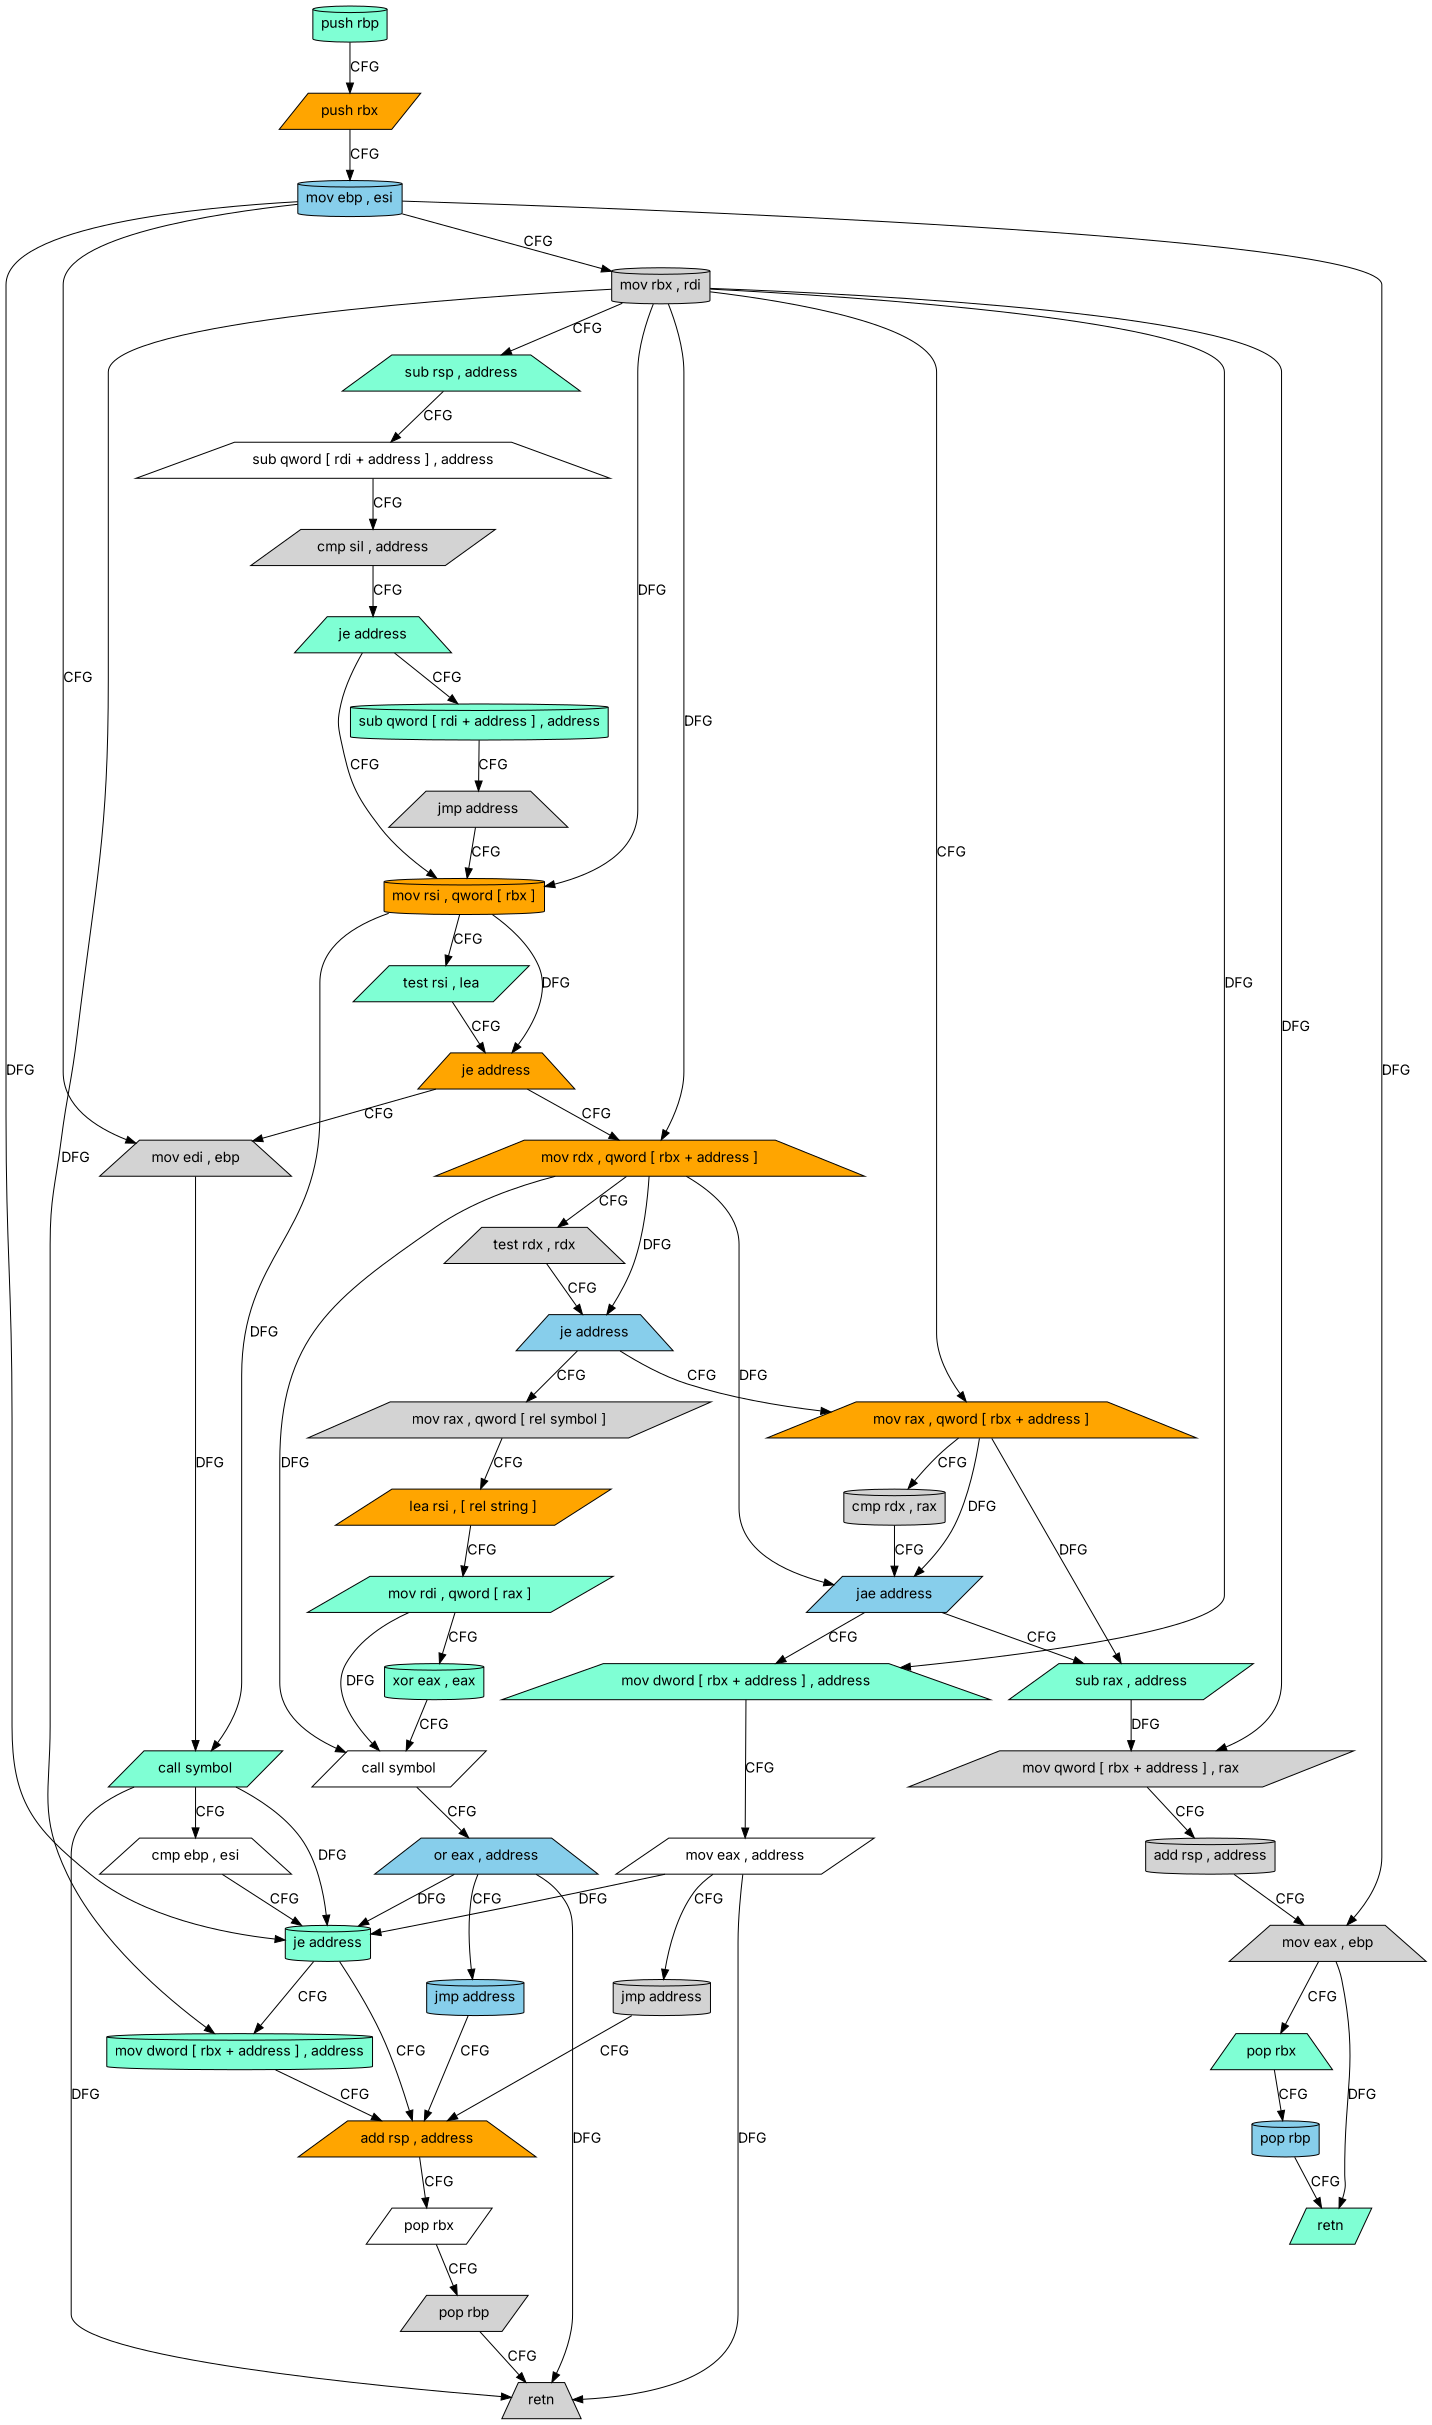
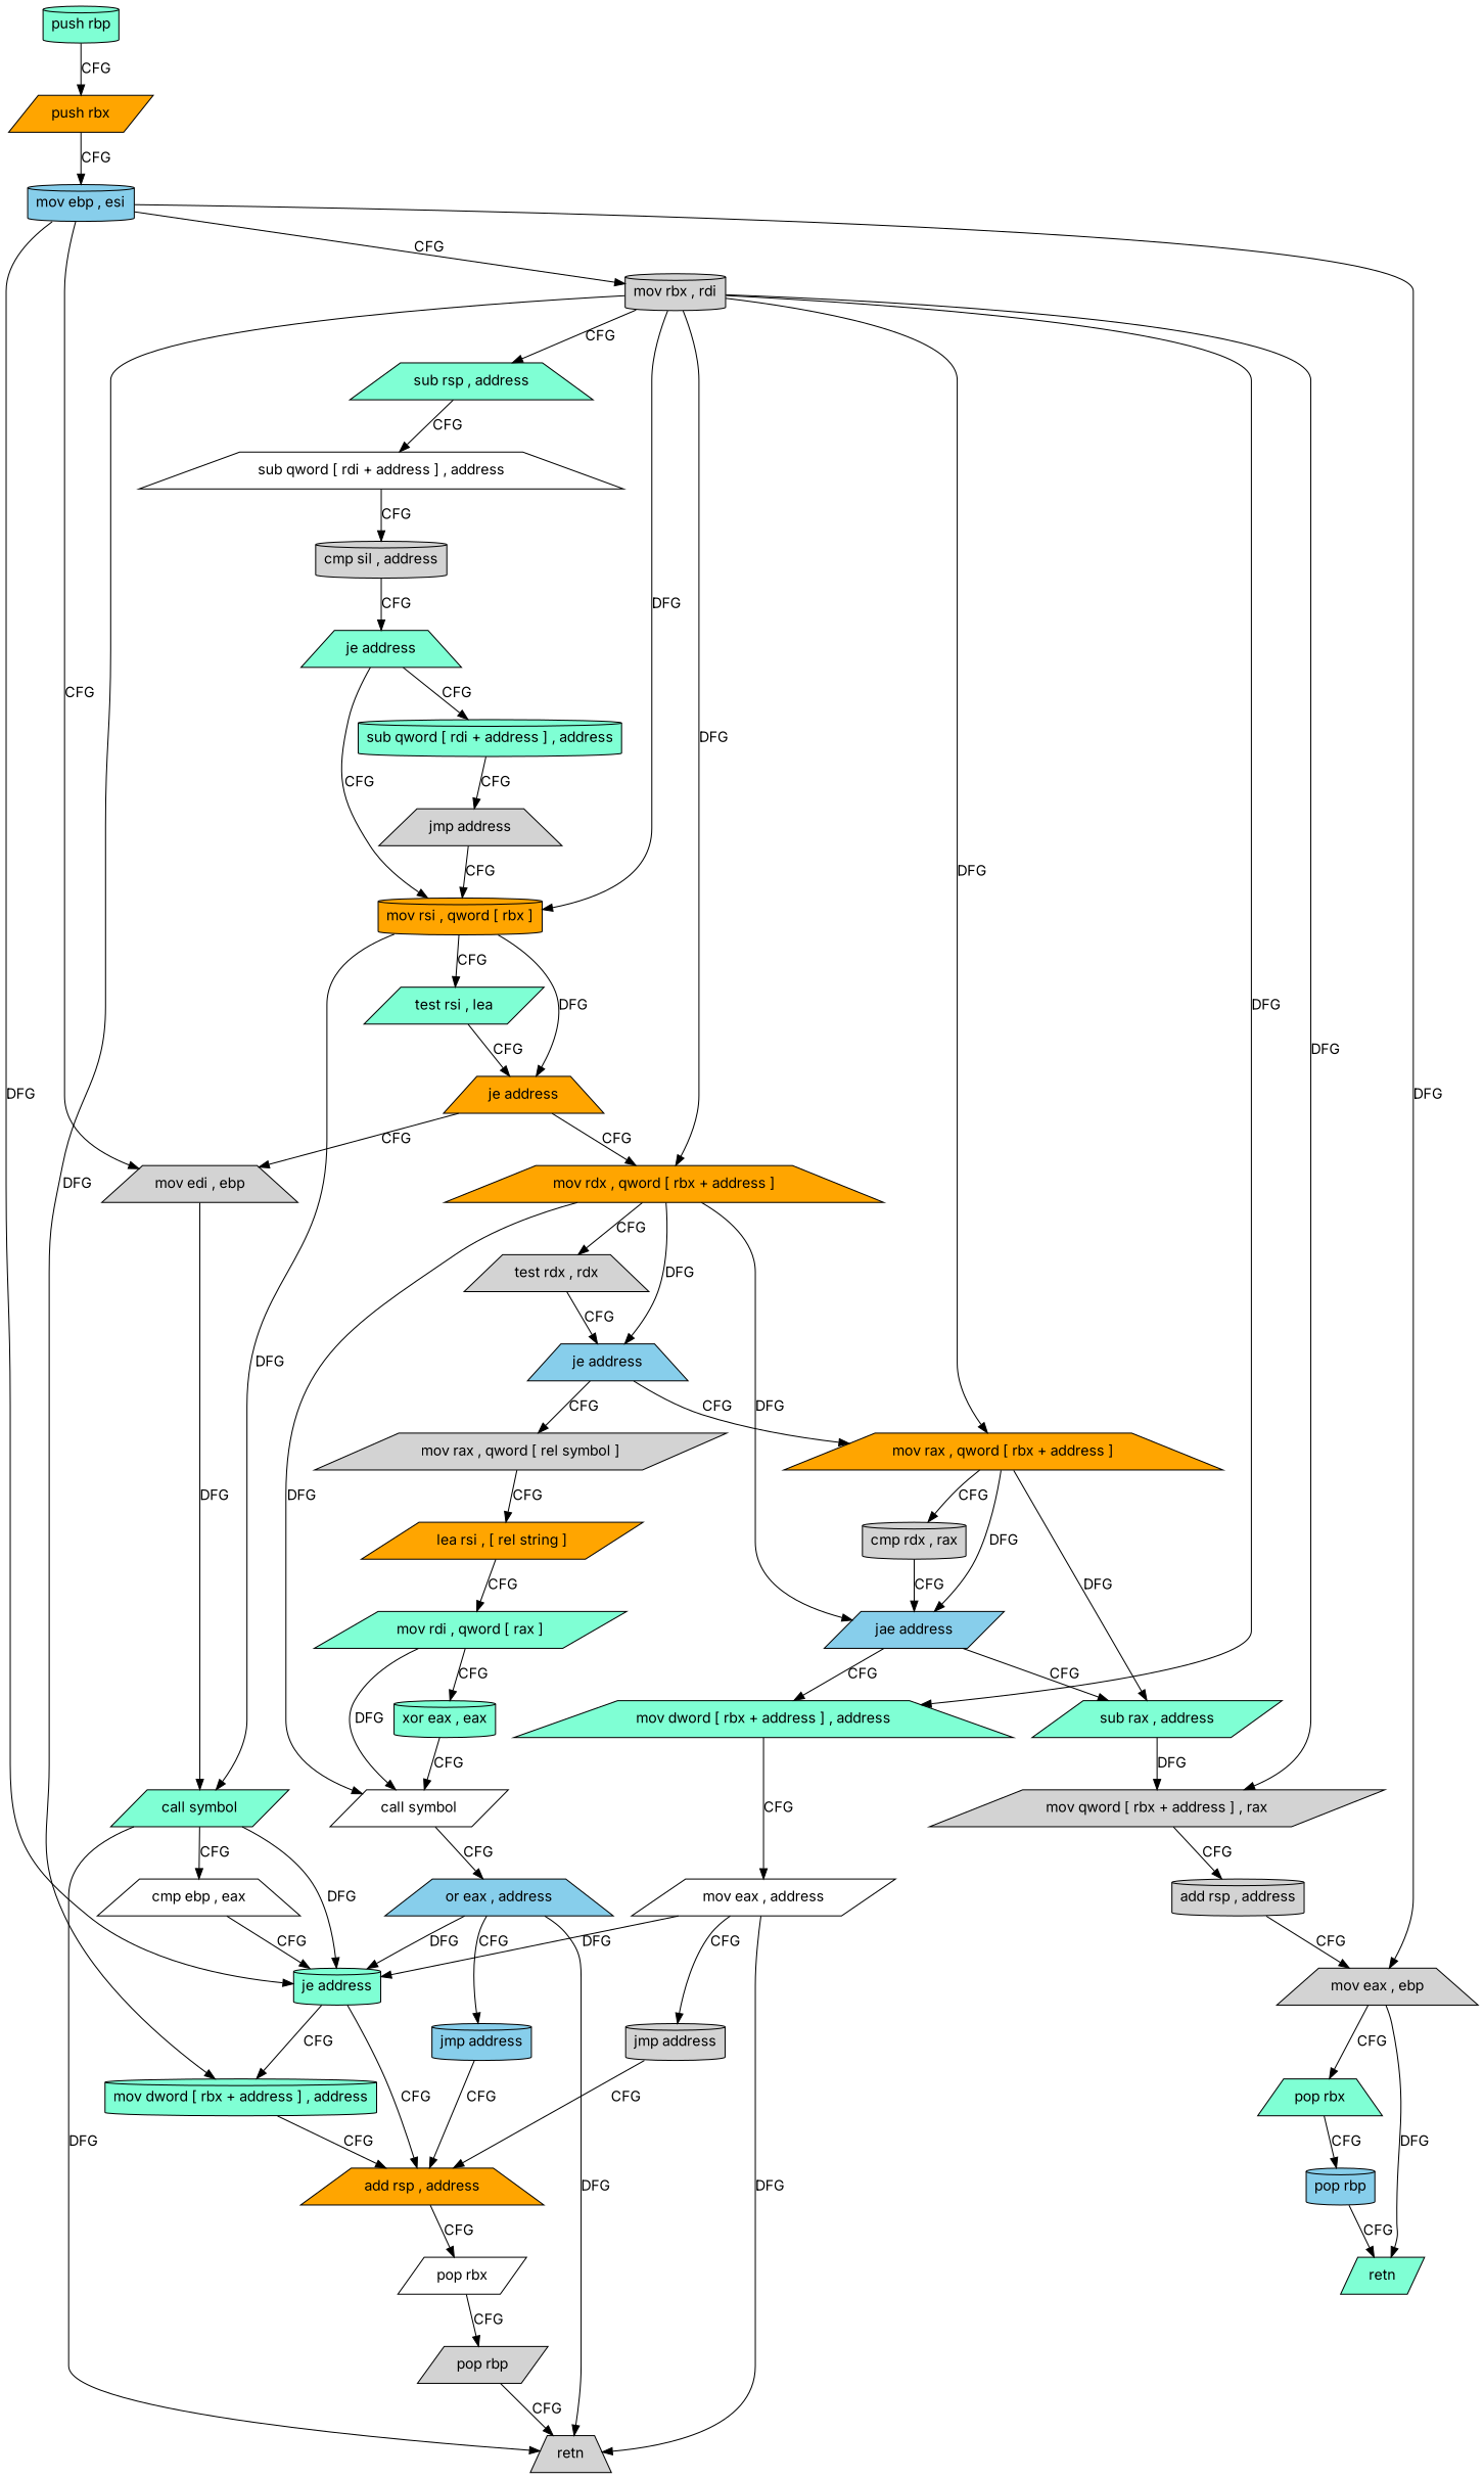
  digraph {
    fontname=Inter
    node [fillcolor=aquamarine fontname=Inter shape=trapezium style=filled]
    edge [fontname=Inter]
    n1 [label="push rbp" shape=cylinder]
    n2 [fillcolor=orange label="push rbx" shape=parallelogram]
    n3 [fillcolor=skyblue label="mov ebp , esi" shape=cylinder]
    n4 [fillcolor=lightgrey label="mov rbx , rdi" shape=cylinder]
    n5 [fillcolor=lightgrey label="mov edi , ebp"]
    n6 [label="je address" shape=cylinder]
    n7 [fillcolor=lightgrey label="mov eax , ebp"]
    n8 [label="sub rsp , address"]
    n9 [fillcolor=orange label="mov rsi , qword [ rbx ]" shape=cylinder]
    n10 [fillcolor=orange label="mov rdx , qword [ rbx + address ]"]
    n11 [fillcolor=orange label="mov rax , qword [ rbx + address ]"]
    n12 [label="mov dword [ rbx + address ] , address" shape=cylinder]
    n13 [label="mov dword [ rbx + address ] , address"]
    n14 [fillcolor=lightgrey label="mov qword [ rbx + address ] , rax" shape=parallelogram]
    n15 [label="call symbol" shape=parallelogram]
    n16 [fillcolor=orange label="add rsp , address"]
    n17 [label="pop rbx"]
    n18 [label=retn shape=parallelogram]
    n19 [fillcolor=white label="sub qword [ rdi + address ] , address"]
    n20 [label="test rsi , lea" shape=parallelogram]
    n21 [fillcolor=orange label="je address"]
    n22 [fillcolor=lightgrey label="test rdx , rdx"]
    n23 [fillcolor=skyblue label="je address"]
    n24 [fillcolor=white label="call symbol" shape=parallelogram]
    n25 [fillcolor=skyblue label="jae address" shape=parallelogram]
    n26 [fillcolor=lightgrey label="cmp rdx , rax" shape=cylinder]
    n27 [label="sub rax , address" shape=parallelogram]
    n28 [fillcolor=white label="mov eax , address" shape=parallelogram]
    n29 [fillcolor=lightgrey label="add rsp , address" shape=cylinder]
-   n30 [fillcolor=lightgrey label="cmp sil , address" shape=parallelogram]
+   n30 [fillcolor=lightgrey label="cmp sil , address" shape=cylinder]
    n31 [label="je address"]
    n32 [label="sub qword [ rdi + address ] , address" shape=cylinder]
    n33 [fillcolor=lightgrey label="jmp address"]
-   n34 [fillcolor=white label="cmp ebp , esi"]
+   n34 [fillcolor=white label="cmp ebp , eax"]
    n35 [fillcolor=lightgrey label=retn]
    n36 [fillcolor=lightgrey label="mov rax , qword [ rel symbol ]" shape=parallelogram]
    n37 [fillcolor=skyblue label="or eax , address"]
    n38 [fillcolor=orange label="lea rsi , [ rel string ]" shape=parallelogram]
    n39 [label="mov rdi , qword [ rax ]" shape=parallelogram]
    n40 [fillcolor=white label="pop rbx" shape=parallelogram]
    n41 [fillcolor=lightgrey label="pop rbp" shape=parallelogram]
    n42 [label="xor eax , eax" shape=cylinder]
    n43 [fillcolor=skyblue label="jmp address" shape=cylinder]
    n44 [fillcolor=lightgrey label="jmp address" shape=cylinder]
    n45 [fillcolor=skyblue label="pop rbp" shape=cylinder]
    n1 -> n2 [label=CFG]
    n2 -> n3 [label=CFG]
    n3 -> n4 [label=CFG]
    n3 -> n5 [label=CFG]
    n3 -> n6 [label=DFG]
    n3 -> n7 [label=DFG]
    n4 -> n8 [label=CFG]
    n4 -> n9 [label=DFG]
    n4 -> n10 [label=DFG]
-   n4 -> n11 [label=CFG]
+   n4 -> n11 [label=DFG]
    n4 -> n12 [label=DFG]
    n4 -> n13 [label=DFG]
    n4 -> n14 [label=DFG]
    n5 -> n15 [label=DFG]
    n6 -> n12 [label=CFG]
    n6 -> n16 [label=CFG]
    n7 -> n17 [label=CFG]
    n7 -> n18 [label=DFG]
    n8 -> n19 [label=CFG]
    n9 -> n15 [label=DFG]
    n9 -> n20 [label=CFG]
    n9 -> n21 [label=DFG]
    n10 -> n22 [label=CFG]
    n10 -> n23 [label=DFG]
    n10 -> n24 [label=DFG]
    n10 -> n25 [label=DFG]
    n11 -> n25 [label=DFG]
    n11 -> n26 [label=CFG]
    n11 -> n27 [label=DFG]
    n12 -> n16 [label=CFG]
    n13 -> n28 [label=CFG]
    n14 -> n29 [label=CFG]
    n15 -> n6 [label=DFG]
    n15 -> n34 [label=CFG]
    n15 -> n35 [label=DFG]
    n16 -> n40 [label=CFG]
    n17 -> n45 [label=CFG]
    n19 -> n30 [label=CFG]
    n20 -> n21 [label=CFG]
    n21 -> n5 [label=CFG]
    n21 -> n10 [label=CFG]
    n22 -> n23 [label=CFG]
    n23 -> n11 [label=CFG]
    n23 -> n36 [label=CFG]
    n24 -> n37 [label=CFG]
    n25 -> n13 [label=CFG]
    n25 -> n27 [label=CFG]
    n26 -> n25 [label=CFG]
    n27 -> n14 [label=DFG]
    n28 -> n6 [label=DFG]
    n28 -> n35 [label=DFG]
    n28 -> n44 [label=CFG]
    n29 -> n7 [label=CFG]
    n30 -> n31 [label=CFG]
    n31 -> n9 [label=CFG]
    n31 -> n32 [label=CFG]
    n32 -> n33 [label=CFG]
    n33 -> n9 [label=CFG]
    n34 -> n6 [label=CFG]
    n36 -> n38 [label=CFG]
    n37 -> n6 [label=DFG]
    n37 -> n35 [label=DFG]
    n37 -> n43 [label=CFG]
    n38 -> n39 [label=CFG]
    n39 -> n24 [label=DFG]
    n39 -> n42 [label=CFG]
    n40 -> n41 [label=CFG]
    n41 -> n35 [label=CFG]
    n42 -> n24 [label=CFG]
    n43 -> n16 [label=CFG]
    n44 -> n16 [label=CFG]
    n45 -> n18 [label=CFG]
  }
